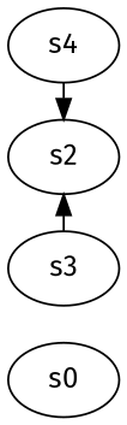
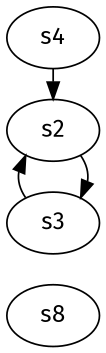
  digraph {
    fontname="Fira Sans"
    rankdir=LR
    node [fontname="Fira Sans" player=1]
    edge [fontname="Fira Sans"]
-   s0 [player=0]
+   s0 [player=0 label=s8]
    n2 [label=s4]
    s2
    s3
    n2 -> s2 [constraint="time == 14 || time == 15"]
+   s2 -> s3 [constraint="time % 3 == 0 || time % 4 == 0"]
    s3 -> s2 [constraint="!(time % 5 == 1)"]
  }
